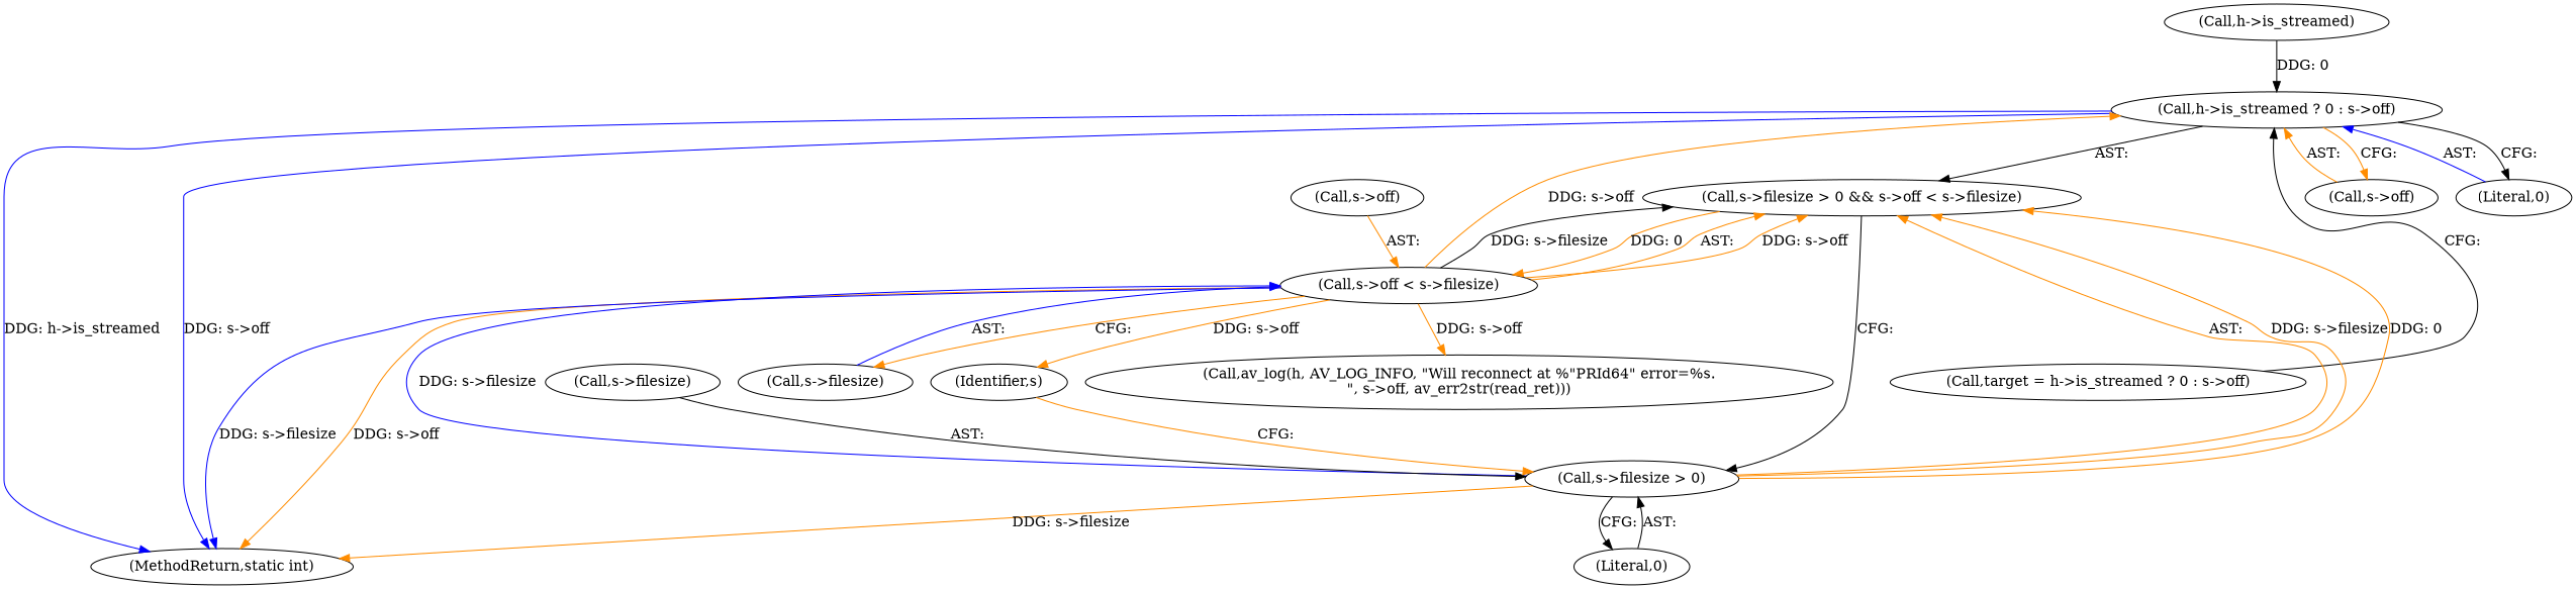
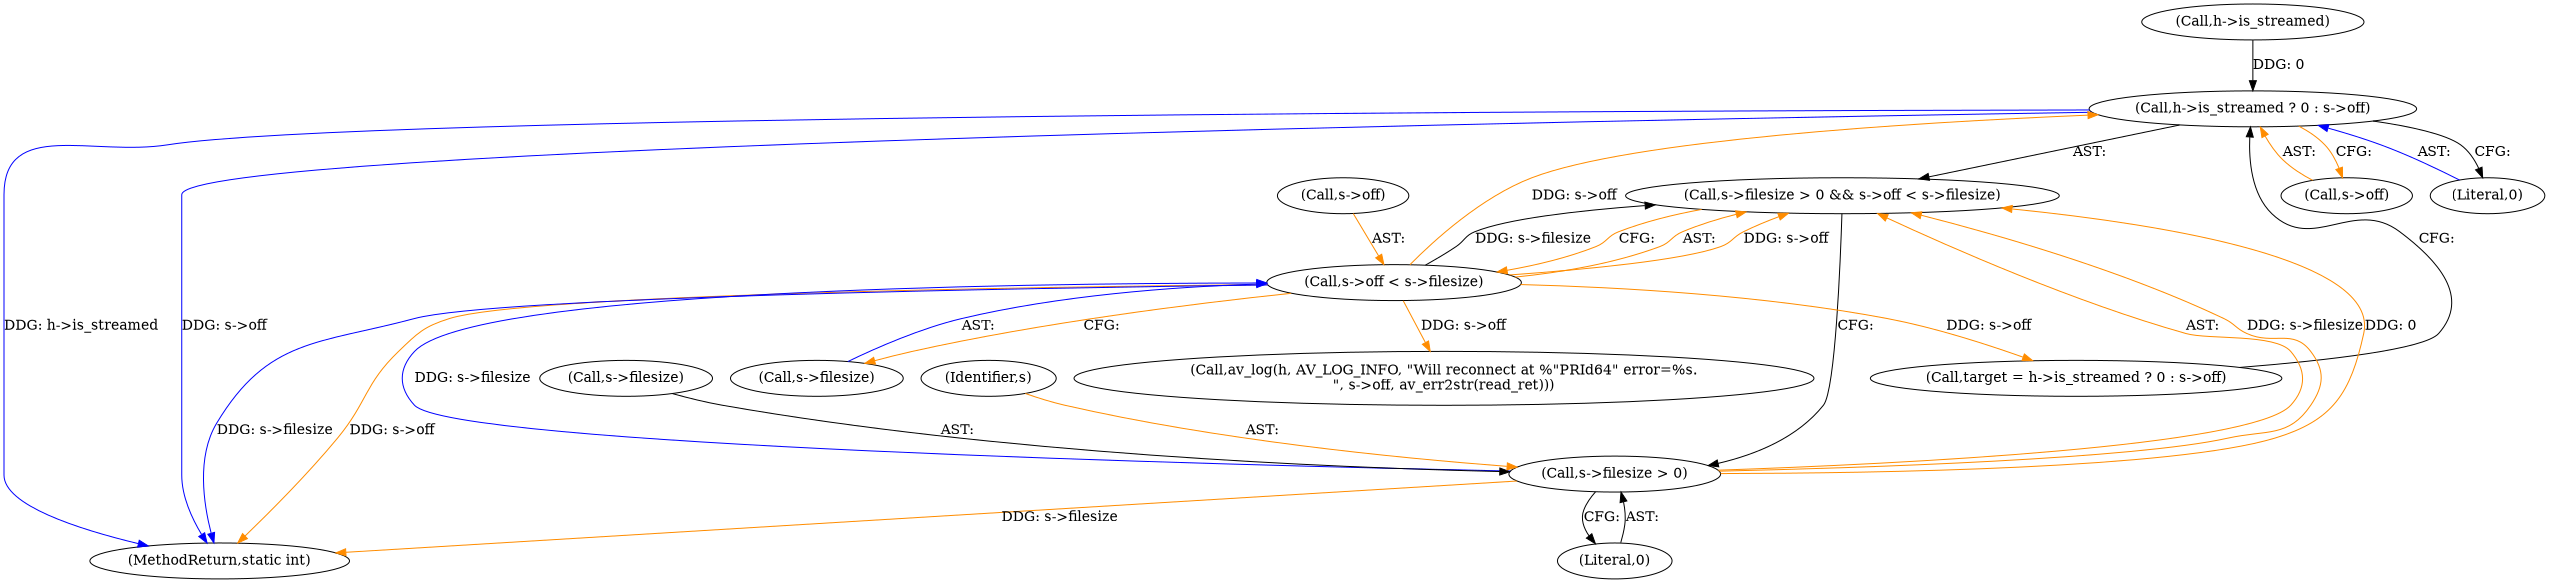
  digraph {
    edge [color=darkorange]
    n1 [label="(Call,h->is_streamed ? 0 : s->off)"]
    n2 [label="(MethodReturn,static int)"]
    n3 [label="(Call,s->off)"]
    n4 [label="(Literal,0)"]
    n5 [label="(Call,s->filesize > 0 && s->off < s->filesize)"]
    n6 [label="(Call,target = h->is_streamed ? 0 : s->off)"]
    n7 [label="(Call,s->off < s->filesize)"]
    n8 [label="(Call,av_log(h, AV_LOG_INFO, \"Will reconnect at %\"PRId64\" error=%s.\n\", s->off, av_err2str(read_ret)))"]
    n9 [label="(Call,s->filesize)"]
    n10 [label="(Call,s->filesize > 0)"]
    n11 [label="(Literal,0)"]
    n12 [label="(Call,s->off)"]
    n13 [label="(Call,s->filesize)"]
    n14 [label="(Call,h->is_streamed)"]
    n15 [label="(Identifier,s)"]
    n1 -> n2 [color=blue label="DDG: h->is_streamed"]
    n1 -> n2 [color=blue label="DDG: s->off"]
    n1 -> n3 [label="CFG: "]
    n1 -> n4 [color=black label="CFG: "]
    n1 -> n5 [color=black label="AST: "]
    n3 -> n1 [label="AST: "]
    n4 -> n1 [color=blue label="AST: "]
-   n5 -> n7 [label="DDG: 0"]
+   n5 -> n7 [label="CFG: "]
    n5 -> n10 [color=black label="CFG: "]
    n6 -> n1 [color=black label="CFG: "]
    n7 -> n1 [label="DDG: s->off"]
    n7 -> n2 [label="DDG: s->off"]
    n7 -> n2 [color=blue label="DDG: s->filesize"]
    n7 -> n5 [label="AST: "]
    n7 -> n5 [label="DDG: s->off"]
    n7 -> n5 [color=black label="DDG: s->filesize"]
-   n7 -> n15 [label="DDG: s->off"]
+   n7 -> n6 [label="DDG: s->off"]
    n7 -> n8 [label="DDG: s->off"]
    n7 -> n9 [label="CFG: "]
    n9 -> n7 [color=blue label="AST: "]
    n10 -> n2 [label="DDG: s->filesize"]
    n10 -> n5 [label="AST: "]
    n10 -> n5 [label="DDG: s->filesize"]
    n10 -> n5 [label="DDG: 0"]
    n10 -> n7 [color=blue label="DDG: s->filesize"]
    n10 -> n11 [color=black label="CFG: "]
    n11 -> n10 [color=black label="AST: "]
    n12 -> n7 [label="AST: "]
    n13 -> n10 [color=black label="AST: "]
    n14 -> n1 [color=black label="DDG: 0"]
-   n15 -> n10 [label="CFG: "]
+   n15 -> n10 [label="AST: "]
  }
